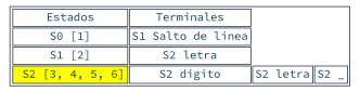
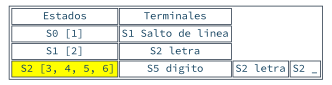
  digraph {
    rankdir=LR
    fontname="Source Code Pro"
-   n1 [color="#283747" fontcolor="#154360" label=<     <table border='1' cellborder='1'>    <tr>       <td>Estados</td>       <td>Terminales</td>    </tr><tr><td>S0 [1]</td><td>S1 Salto de linea</td></tr><tr><td>S1 [2]</td><td>S2 letra</td></tr><tr><td bgcolor="yellow"> S2 [3, 4, 5, 6]</td><td>S2 digito</td><td>S2 letra</td><td>S2 _</td></tr></table>     > shape=plaintext fontname="Source Code Pro"]
+   n1 [color="#283747" fontcolor="#154360" label=<     <table border='1' cellborder='1'>    <tr>       <td>Estados</td>       <td>Terminales</td>    </tr><tr><td>S0 [1]</td><td>S1 Salto de linea</td></tr><tr><td>S1 [2]</td><td>S2 letra</td></tr><tr><td bgcolor="yellow"> S2 [3, 4, 5, 6]</td><td>S5 digito</td><td>S2 letra</td><td>S2 _</td></tr></table>     > shape=plaintext fontname="Source Code Pro"]
  }
